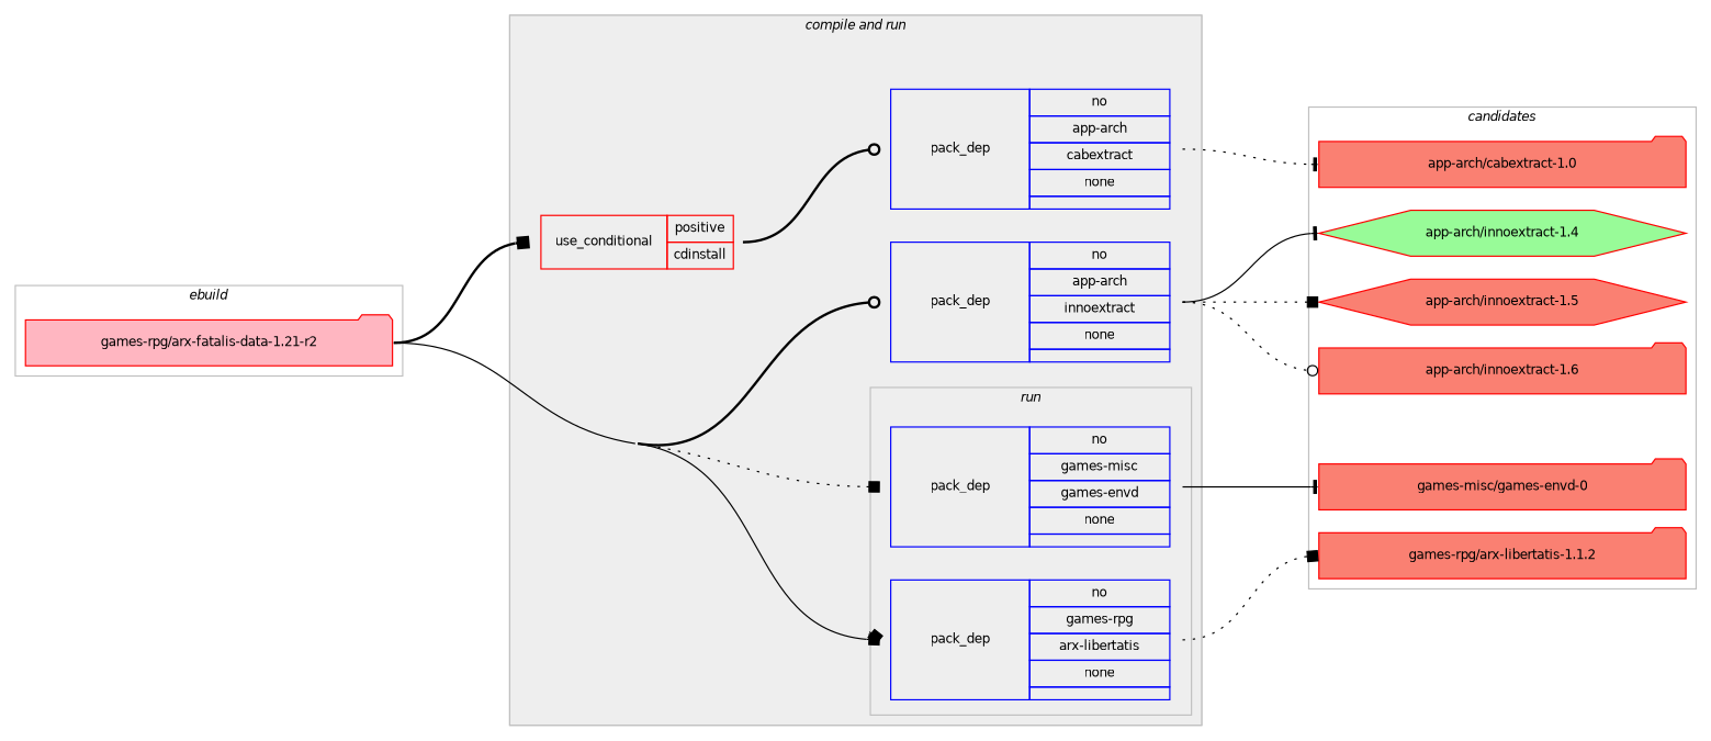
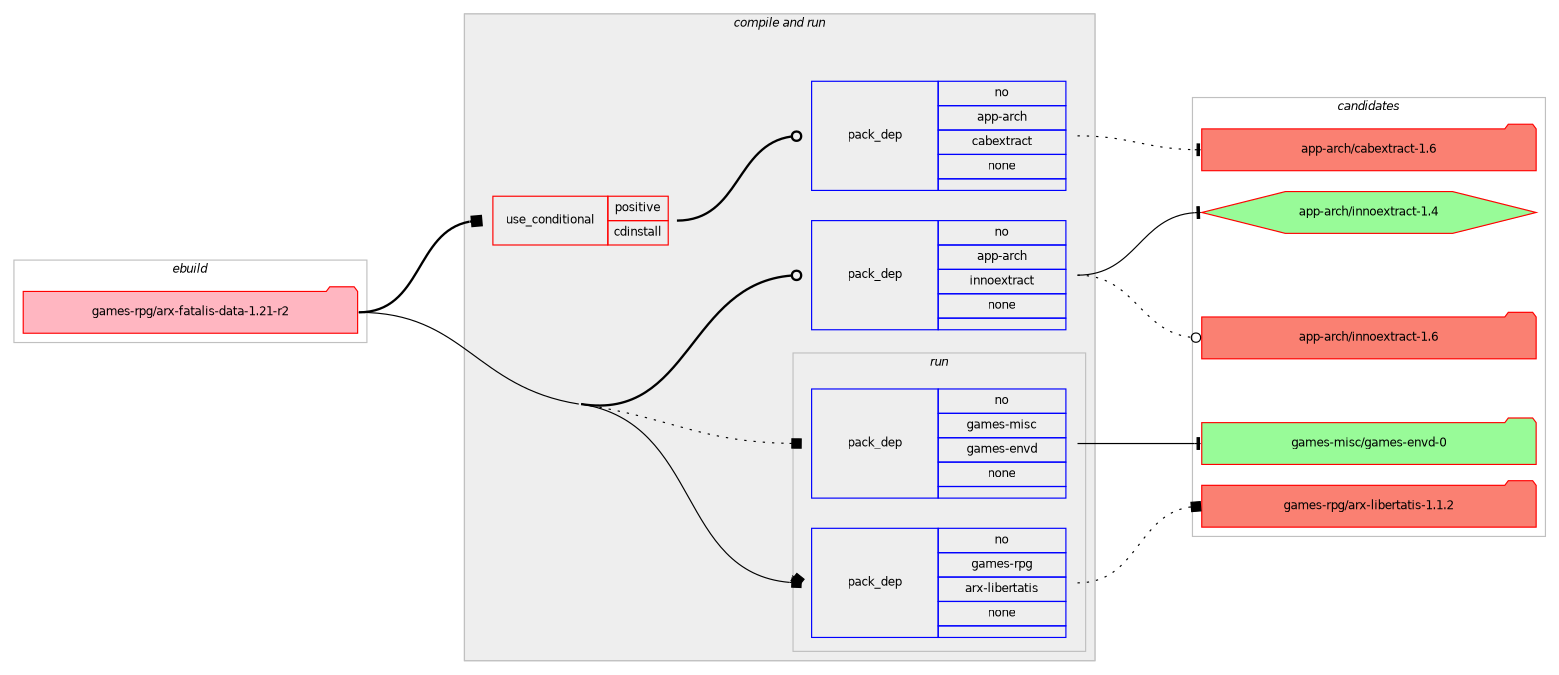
  digraph {
    compound=true
    concentrate=true
    fontname=Helvetica
    fontsize=10
    newrank=true
    rankdir=LR
    ranksep=1.5
    node [color=red fontname=Helvetica fontsize=10 shape=folder style=filled]
    edge [arrowhead=box headport=w style=dotted tailport=e weight=100]
    n1 [fillcolor=lightpink label="games-rpg/arx-fatalis-data-1.21-r2" width=4]
    n2 [color=blue label=<<TABLE BORDER="0" CELLBORDER="1" CELLSPACING="0" CELLPADDING="4" WIDTH="220"><TR><TD ROWSPAN="6" CELLPADDING="30">pack_dep</TD></TR><TR><TD WIDTH="110">no</TD></TR><TR><TD>app-arch</TD></TR><TR><TD>cabextract</TD></TR><TR><TD>none</TD></TR><TR><TD></TD></TR></TABLE>> shape=none style=""]
    n3 [label=<<TABLE BORDER="0" CELLBORDER="1" CELLSPACING="0" CELLPADDING="4"><TR><TD ROWSPAN="3" CELLPADDING="10">use_conditional</TD></TR><TR><TD>positive</TD></TR><TR><TD>cdinstall</TD></TR></TABLE>> shape=none style=""]
    n4 [color=blue label=<<TABLE BORDER="0" CELLBORDER="1" CELLSPACING="0" CELLPADDING="4" WIDTH="220"><TR><TD ROWSPAN="6" CELLPADDING="30">pack_dep</TD></TR><TR><TD WIDTH="110">no</TD></TR><TR><TD>app-arch</TD></TR><TR><TD>innoextract</TD></TR><TR><TD>none</TD></TR><TR><TD></TD></TR></TABLE>> shape=none style=""]
    n5 [color=blue label=<<TABLE BORDER="0" CELLBORDER="1" CELLSPACING="0" CELLPADDING="4" WIDTH="220"><TR><TD ROWSPAN="6" CELLPADDING="30">pack_dep</TD></TR><TR><TD WIDTH="110">no</TD></TR><TR><TD>games-misc</TD></TR><TR><TD>games-envd</TD></TR><TR><TD>none</TD></TR><TR><TD></TD></TR></TABLE>> shape=none style=""]
    n6 [color=blue label=<<TABLE BORDER="0" CELLBORDER="1" CELLSPACING="0" CELLPADDING="4" WIDTH="220"><TR><TD ROWSPAN="6" CELLPADDING="30">pack_dep</TD></TR><TR><TD WIDTH="110">no</TD></TR><TR><TD>games-rpg</TD></TR><TR><TD>arx-libertatis</TD></TR><TR><TD>none</TD></TR><TR><TD></TD></TR></TABLE>> shape=none style=""]
-   n7 [fillcolor=salmon label="app-arch/cabextract-1.0" width=4]
+   n7 [fillcolor=salmon label="app-arch/cabextract-1.6" width=4]
    n8 [fillcolor=palegreen label="app-arch/innoextract-1.4" shape=hexagon width=4]
-   n9 [fillcolor=salmon label="app-arch/innoextract-1.5" shape=hexagon width=4]
    n10 [fillcolor=salmon label="app-arch/innoextract-1.6" width=4]
-   n11 [fillcolor=salmon label="games-misc/games-envd-0" width=4]
+   n11 [fillcolor=palegreen label="games-misc/games-envd-0" width=4]
    n12 [fillcolor=salmon label="games-rpg/arx-libertatis-1.1.2" width=4]
    subgraph cluster_1 {
      color=gray
      label=<<i>dependencies</i>>
      subgraph cluster_2 {
        color=gray
        fillcolor="#eeeeee"
        label=<<i>compile</i>>
        style=filled
        subgraph sub_3 {
          color=gray
          fillcolor="#eeeeee"
          label=<<i>compile</i>>
          style=filled
          n3
          subgraph sub_4 {
            color=gray
            fillcolor="#eeeeee"
            label=<<i>compile</i>>
            style=filled
            n2
          }
        }
        subgraph sub_5 {
          color=gray
          fillcolor="#eeeeee"
          label=<<i>compile</i>>
          style=filled
          n4
        }
      }
      subgraph cluster_6 {
        color=gray
        fillcolor="#eeeeee"
        label=<<i>compile and run</i>>
        style=filled
      }
      subgraph cluster_7 {
        color=gray
        fillcolor="#eeeeee"
        label=<<i>run</i>>
        style=filled
        subgraph sub_8 {
          color=gray
          fillcolor="#eeeeee"
          label=<<i>run</i>>
          style=filled
          n5
        }
        subgraph sub_9 {
          color=gray
          fillcolor="#eeeeee"
          label=<<i>run</i>>
          style=filled
          n6
        }
      }
    }
    subgraph cluster_10 {
      color=gray
      label=<<i>ebuild</i>>
      rank=same
      n1
    }
    subgraph cluster_11 {
      color=gray
      label=<<i>candidates</i>>
      rank=same
      subgraph sub_12 {
        color=black
        label=<<i>candidates</i>>
        nodesep=1
        rank=same
        n7
      }
      subgraph sub_13 {
        color=black
        label=<<i>candidates</i>>
        nodesep=1
        rank=same
        n8
-       n9
        n10
      }
      subgraph sub_14 {
        color=black
        label=<<i>candidates</i>>
        nodesep=1
        rank=same
        n11
      }
      subgraph sub_15 {
        color=black
        label=<<i>candidates</i>>
        nodesep=1
        rank=same
        n12
      }
    }
    n1 -> n3 [style=bold weight=20]
    n1 -> n4 [arrowhead=odot style=bold weight=20]
    n1 -> n5 [weight=20]
    n1 -> n6 [style=solid weight=20]
    n2 -> n7 [arrowhead=tee]
    n3 -> n2 [arrowhead=odot style=bold weight=20]
    n4 -> n8 [arrowhead=tee style=solid]
-   n4 -> n9
    n4 -> n10 [arrowhead=odot]
    n5 -> n11 [arrowhead=tee style=solid]
    n6 -> n12
  }
